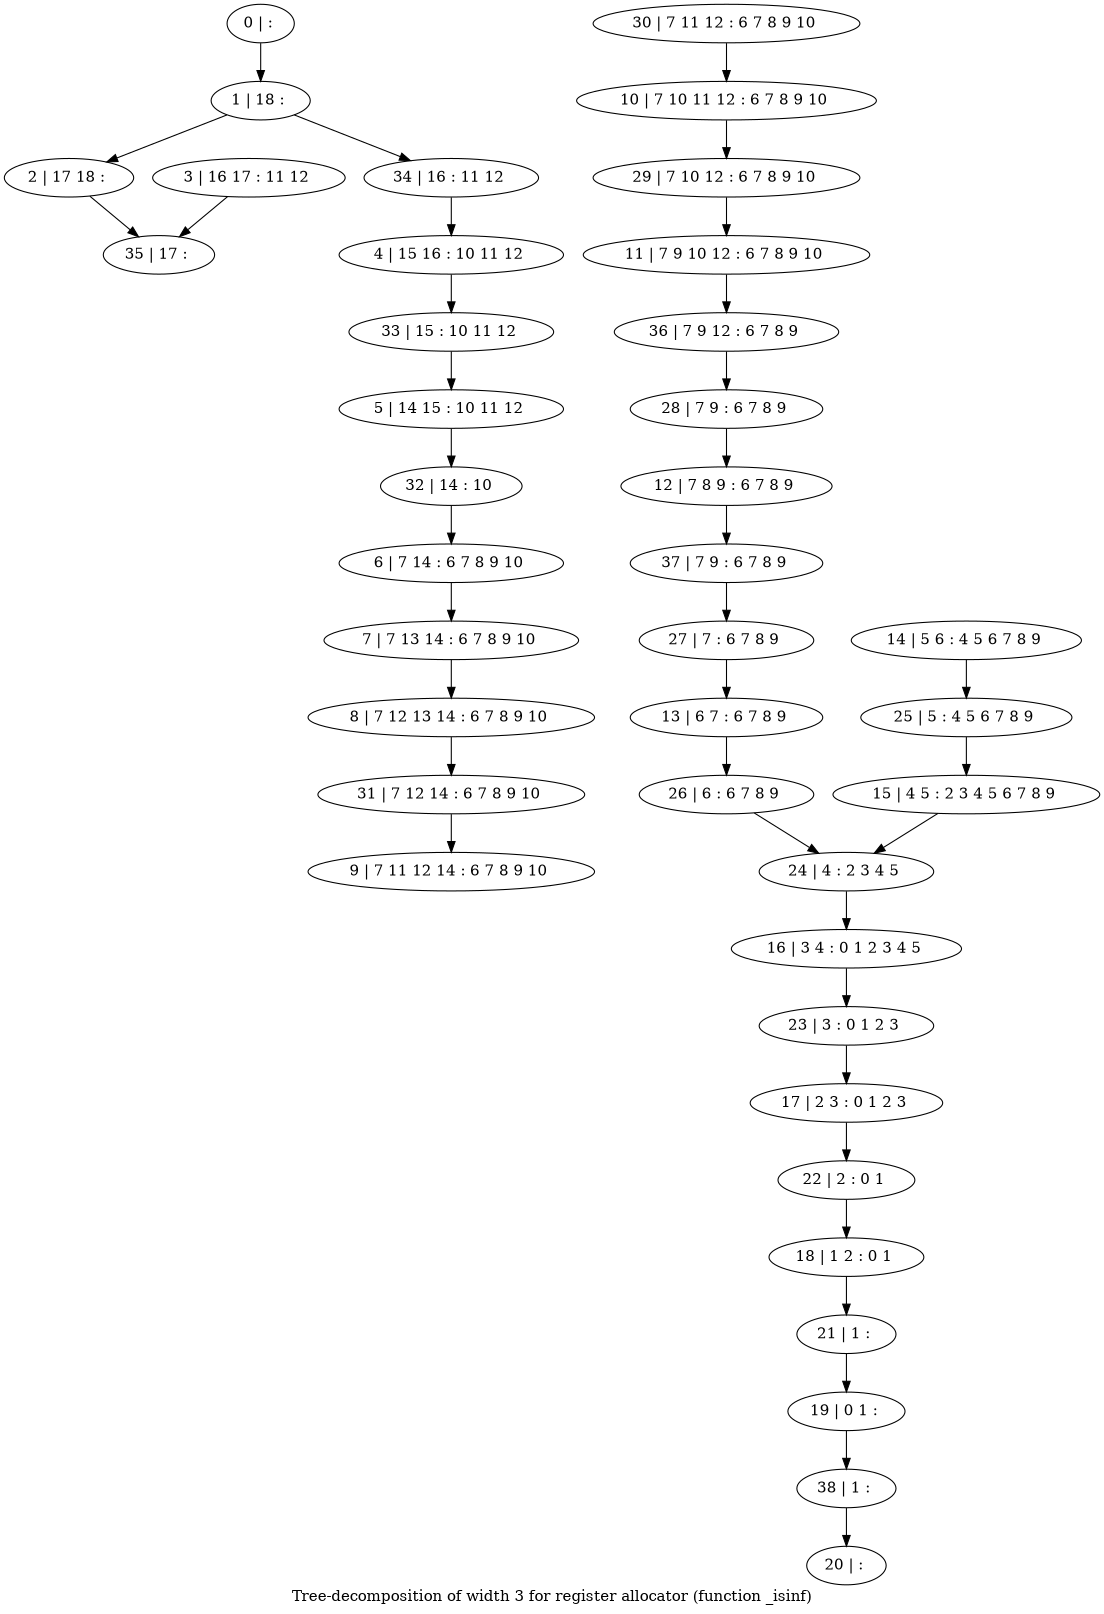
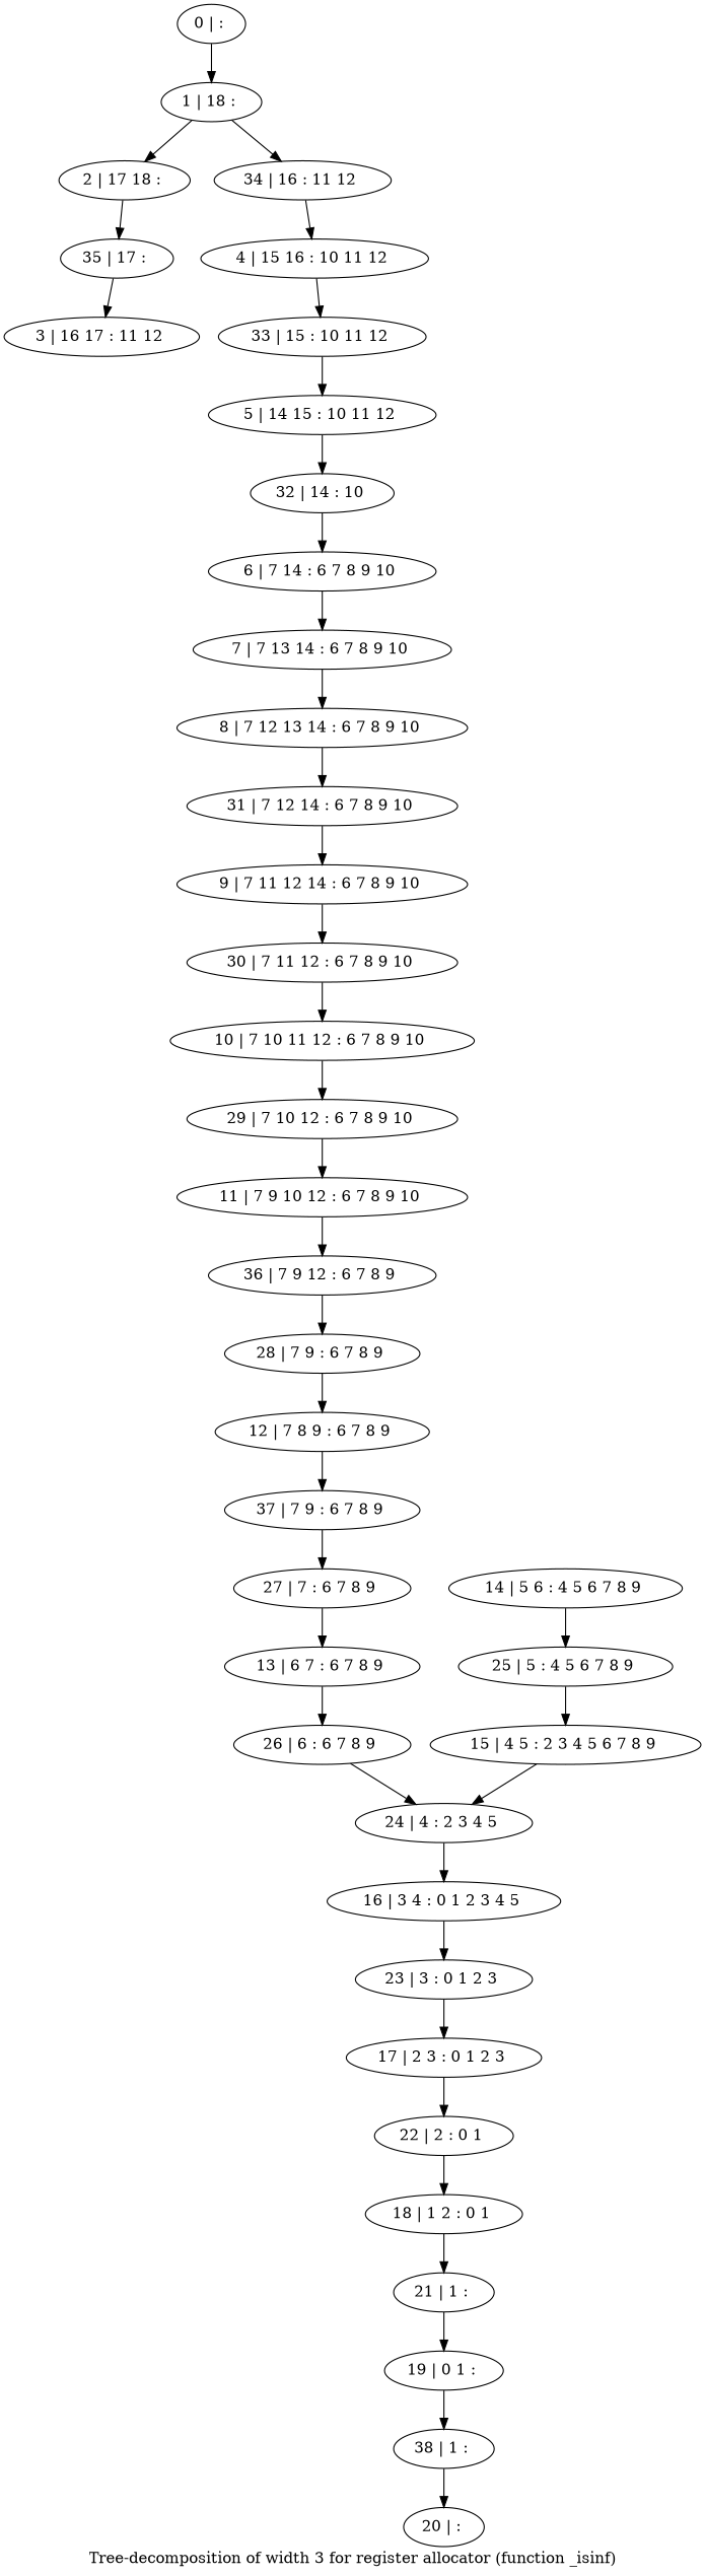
  digraph {
    label="Tree-decomposition of width 3 for register allocator (function _isinf)"
    n1 [label="0 | : "]
    n2 [label="1 | 18 : "]
    n3 [label="2 | 17 18 : "]
    n4 [label="34 | 16 : 11 12 "]
    n5 [label="35 | 17 : "]
    n6 [label="3 | 16 17 : 11 12 "]
    n7 [label="4 | 15 16 : 10 11 12 "]
    n8 [label="33 | 15 : 10 11 12 "]
    n9 [label="5 | 14 15 : 10 11 12 "]
    n10 [label="32 | 14 : 10 "]
    n11 [label="6 | 7 14 : 6 7 8 9 10 "]
    n12 [label="7 | 7 13 14 : 6 7 8 9 10 "]
    n13 [label="8 | 7 12 13 14 : 6 7 8 9 10 "]
    n14 [label="31 | 7 12 14 : 6 7 8 9 10 "]
    n15 [label="9 | 7 11 12 14 : 6 7 8 9 10 "]
    n16 [label="30 | 7 11 12 : 6 7 8 9 10 "]
    n17 [label="10 | 7 10 11 12 : 6 7 8 9 10 "]
    n18 [label="29 | 7 10 12 : 6 7 8 9 10 "]
    n19 [label="11 | 7 9 10 12 : 6 7 8 9 10 "]
    n20 [label="36 | 7 9 12 : 6 7 8 9 "]
    n21 [label="28 | 7 9 : 6 7 8 9 "]
    n22 [label="12 | 7 8 9 : 6 7 8 9 "]
    n23 [label="37 | 7 9 : 6 7 8 9 "]
    n24 [label="27 | 7 : 6 7 8 9 "]
    n25 [label="13 | 6 7 : 6 7 8 9 "]
    n26 [label="26 | 6 : 6 7 8 9 "]
    n27 [label="24 | 4 : 2 3 4 5 "]
    n28 [label="14 | 5 6 : 4 5 6 7 8 9 "]
    n29 [label="25 | 5 : 4 5 6 7 8 9 "]
    n30 [label="15 | 4 5 : 2 3 4 5 6 7 8 9 "]
    n31 [label="16 | 3 4 : 0 1 2 3 4 5 "]
    n32 [label="23 | 3 : 0 1 2 3 "]
    n33 [label="17 | 2 3 : 0 1 2 3 "]
    n34 [label="22 | 2 : 0 1 "]
    n35 [label="18 | 1 2 : 0 1 "]
    n36 [label="21 | 1 : "]
    n37 [label="19 | 0 1 : "]
    n38 [label="38 | 1 : "]
    n39 [label="20 | : "]
    n1 -> n2
    n2 -> n3
    n2 -> n4
    n3 -> n5
    n4 -> n7
-   n6 -> n5
+   n5 -> n6
    n7 -> n8
    n8 -> n9
    n9 -> n10
    n10 -> n11
    n11 -> n12
    n12 -> n13
    n13 -> n14
    n14 -> n15
+   n15 -> n16
    n16 -> n17
    n17 -> n18
    n18 -> n19
    n19 -> n20
    n20 -> n21
    n21 -> n22
    n22 -> n23
    n23 -> n24
    n24 -> n25
    n25 -> n26
    n26 -> n27
    n27 -> n31
    n28 -> n29
    n29 -> n30
    n30 -> n27
    n31 -> n32
    n32 -> n33
    n33 -> n34
    n34 -> n35
    n35 -> n36
    n36 -> n37
    n37 -> n38
    n38 -> n39
  }
